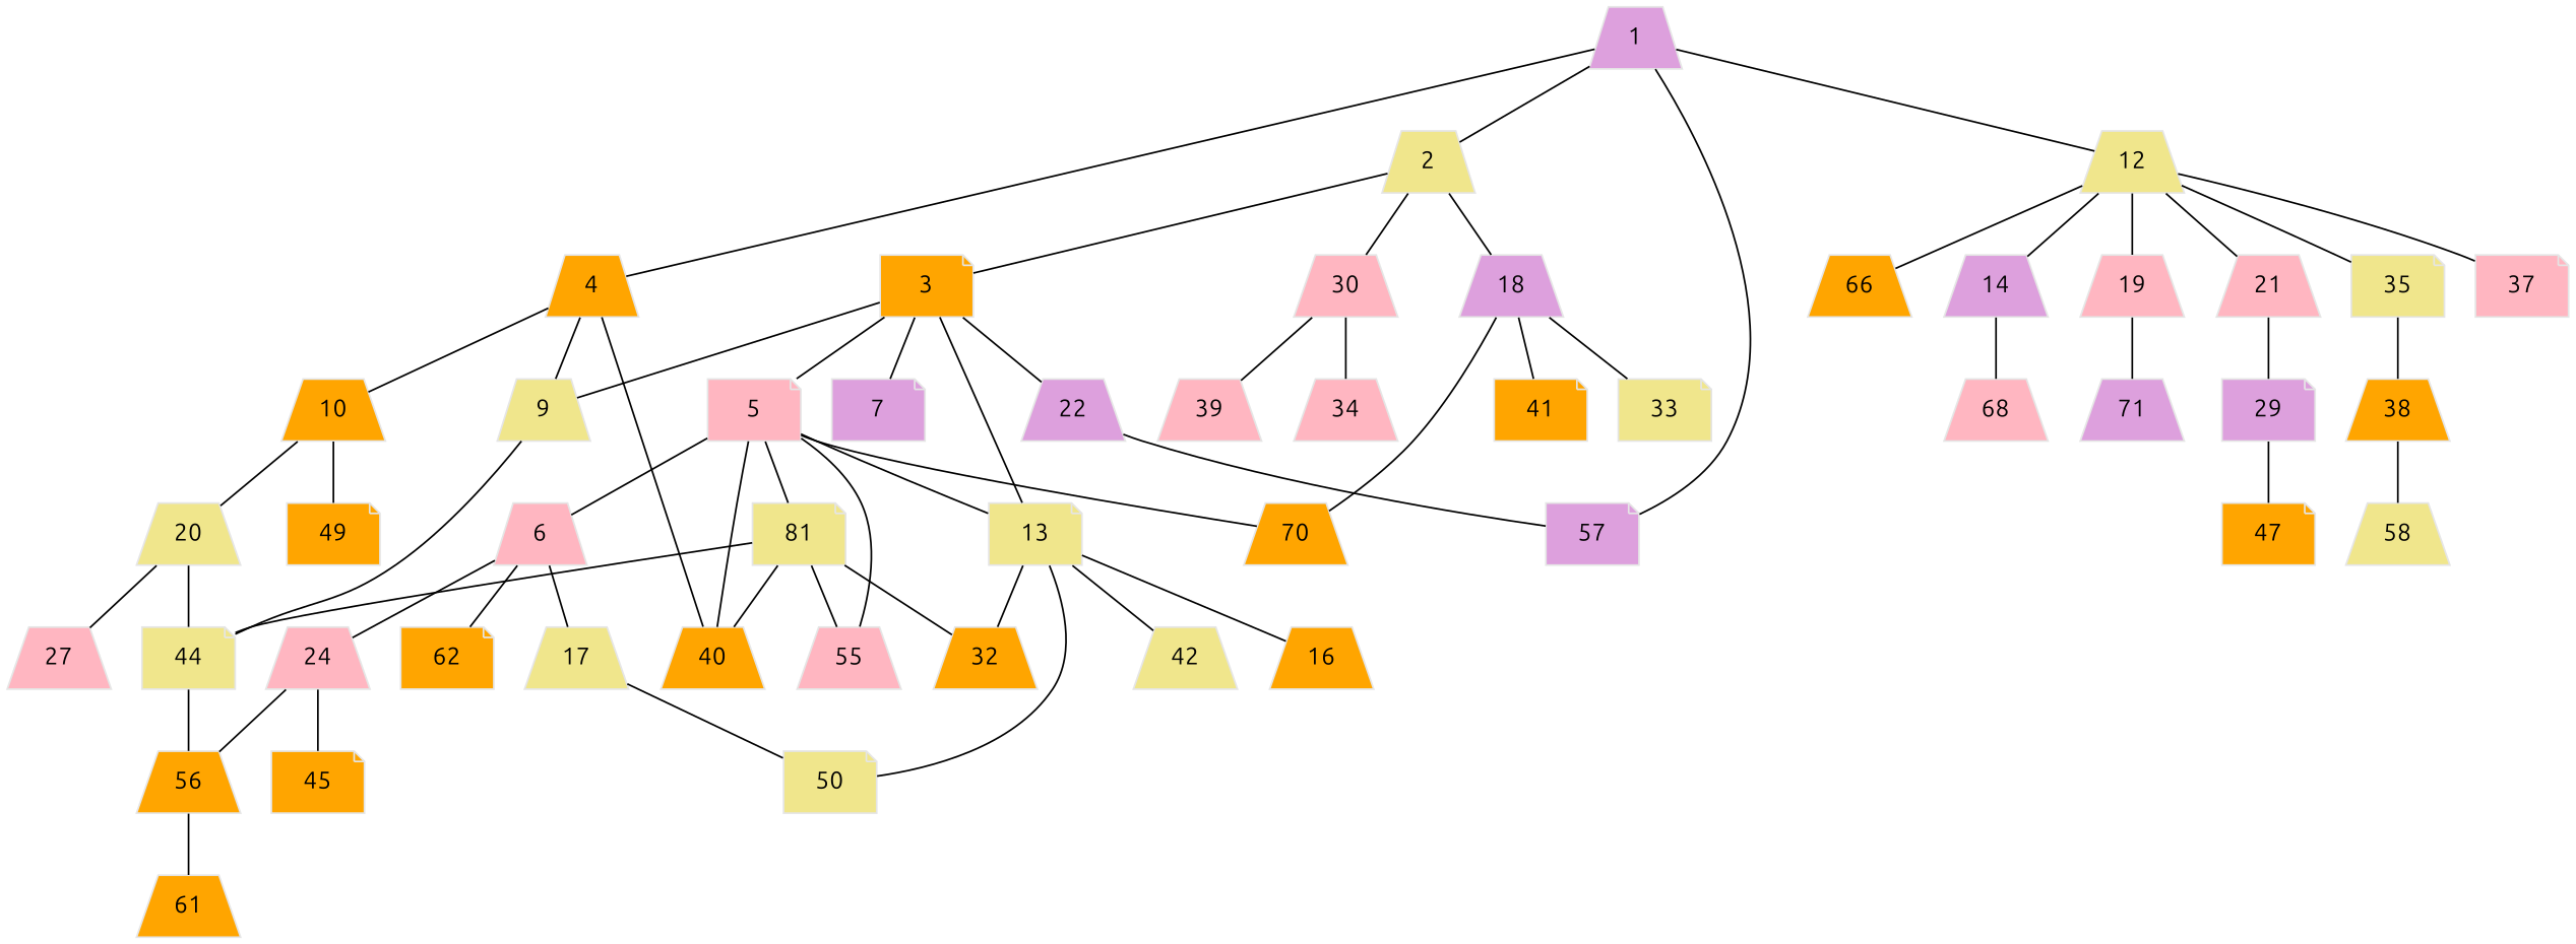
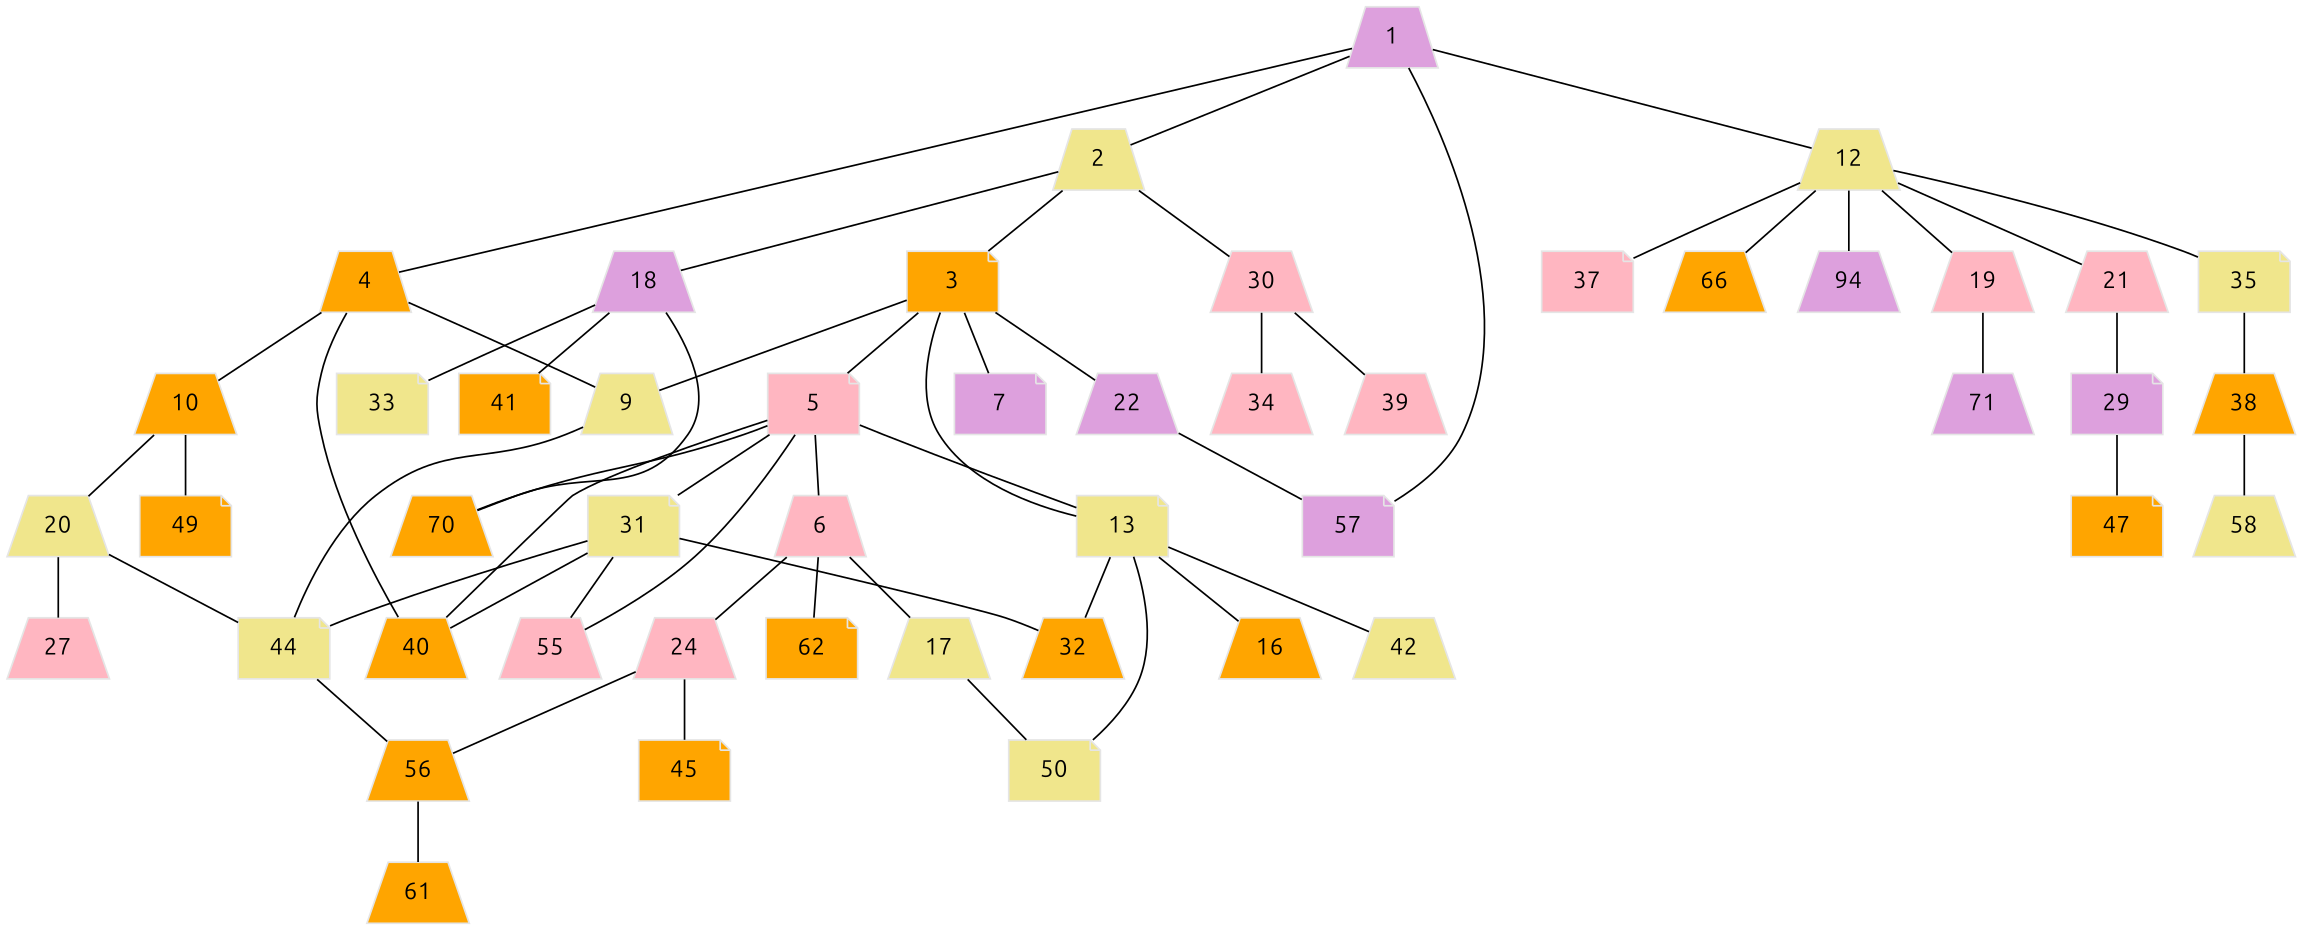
  graph {
    fontname=Ubuntu
    node [color=gray90 fillcolor=orange fontname=Ubuntu shape=trapezium style=filled]
    edge [fontname=Ubuntu]
    1 [fillcolor=plum super="+52"]
    2 [fillcolor=khaki]
    4
    12 [fillcolor=khaki super="+23"]
    57 [fillcolor=plum shape=note]
    3 [shape=note super="+8"]
    18 [fillcolor=plum super="+26"]
    30 [fillcolor=lightpink super="+65"]
    9 [fillcolor=khaki super="+15"]
    10 [super="+64"]
    40 [super="+63"]
-   14 [fillcolor=plum super="+51"]
+   14 [fillcolor=plum super="+51" label=94]
    19 [fillcolor=lightpink]
    21 [fillcolor=lightpink super="+25"]
    35 [fillcolor=khaki shape=note]
    37 [fillcolor=lightpink shape=note]
    66
    5 [fillcolor=lightpink shape=note super="+53"]
    7 [fillcolor=plum shape=note]
    13 [fillcolor=khaki shape=note super="+36"]
    22 [fillcolor=plum super="+59"]
    70
    33 [fillcolor=khaki shape=note]
    41 [shape=note]
    34 [fillcolor=lightpink]
    39 [fillcolor=lightpink]
    6 [fillcolor=lightpink super="+11"]
-   31 [fillcolor=khaki shape=note label=81]
+   31 [fillcolor=khaki shape=note]
    55 [fillcolor=lightpink super="+69"]
    44 [fillcolor=khaki shape=note super="+54"]
    32 [super="+46"]
    16
    42 [fillcolor=khaki]
    50 [fillcolor=khaki shape=note]
    20 [fillcolor=khaki]
    49 [shape=note]
    17 [fillcolor=khaki super="+28"]
    24 [fillcolor=lightpink super="+60"]
    62 [shape=note]
    45 [shape=note]
    56 [super="+67"]
    27 [fillcolor=lightpink]
-   68 [fillcolor=lightpink]
    71 [fillcolor=plum]
    29 [fillcolor=plum shape=note]
    38 [super="+48"]
    47 [shape=note]
    61
    58 [fillcolor=khaki]
    1 -- 2
    1 -- 4
    1 -- 12
    1 -- 57
    2 -- 3
    2 -- 18
    2 -- 30
    4 -- 9
    4 -- 10
    4 -- 40
    12 -- 14
    12 -- 19
    12 -- 21
    12 -- 35
    12 -- 37
    12 -- 66
    3 -- 9
    3 -- 5
    3 -- 7
    3 -- 13
    3 -- 22
    18 -- 70
    18 -- 33
    18 -- 41
    30 -- 34
    30 -- 39
    9 -- 44
    10 -- 20
    10 -- 49
-   14 -- 68
    19 -- 71
    21 -- 29 [weight=2]
    35 -- 38
    5 -- 40
    5 -- 13
    5 -- 70
    5 -- 6
    5 -- 31
    5 -- 55
    13 -- 32
    13 -- 16
    13 -- 42
    13 -- 50
    22 -- 57
    6 -- 17
    6 -- 24
    6 -- 62
    31 -- 40
    31 -- 55
    31 -- 44
    31 -- 32
    44 -- 56
    20 -- 44
    20 -- 27
    17 -- 50
    24 -- 45 [weight=2]
    24 -- 56
    56 -- 61
    29 -- 47
    38 -- 58
  }
